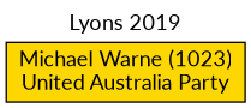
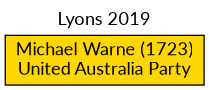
  digraph {
    label="Lyons 2019"
    labelloc=t
    mclimit=10
    fontname=Lato
-   n1 [label="Michael Warne (1023)\nUnited Australia Party" shape=box style=filled fillcolor=gold fontname=Lato]
+   n1 [label="Michael Warne (1723)\nUnited Australia Party" shape=box style=filled fillcolor=gold fontname=Lato]
  }
